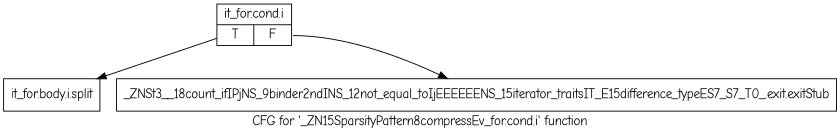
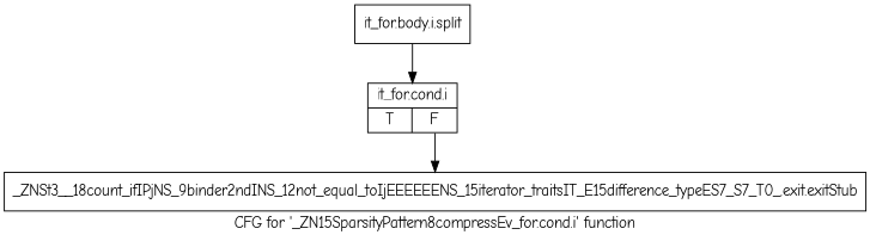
  digraph {
    fontname="Comic Neue"
    label="CFG for '_ZN15SparsityPattern8compressEv_for.cond.i' function"
    node [fontname="Comic Neue" shape=record]
    edge [fontname="Comic Neue"]
    n1 [label="{it_for.cond.i|{<s0>T|<s1>F}}"]
    n2 [label="{_ZNSt3__18count_ifIPjNS_9binder2ndINS_12not_equal_toIjEEEEEENS_15iterator_traitsIT_E15difference_typeES7_S7_T0_.exit.exitStub}"]
    n3 [label="{it_for.body.i.split}"]
    n1 -> n2 [tailport=s1]
-   n1 -> n3
+   n3 -> n1
  }
